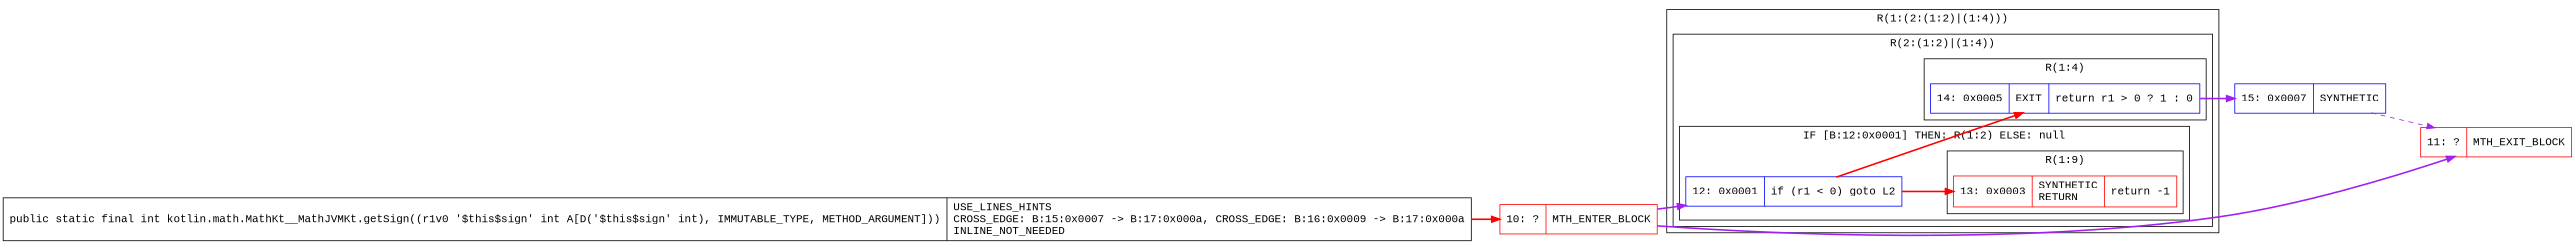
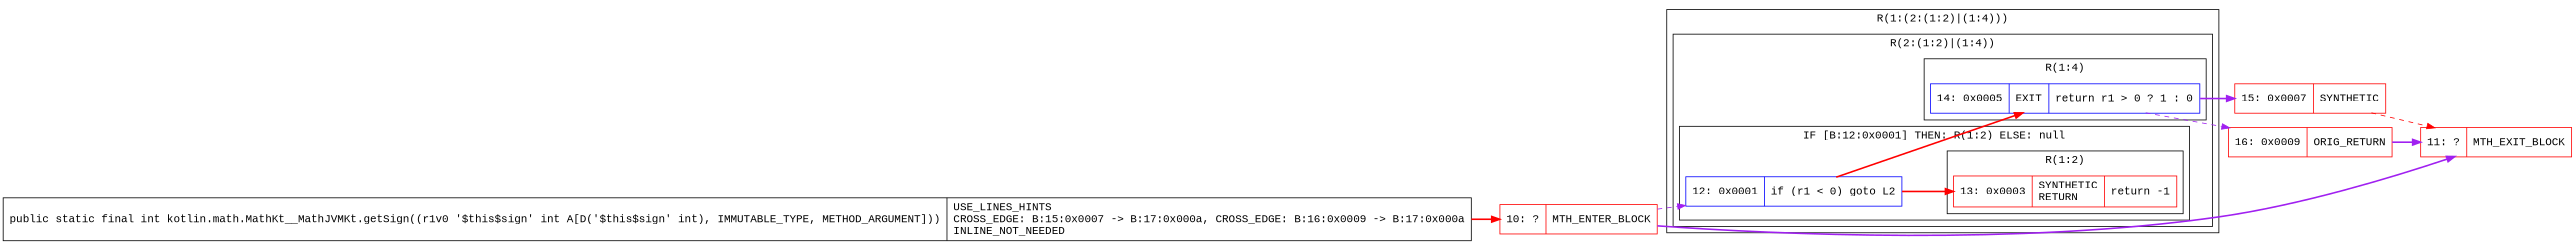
  digraph {
    fontname="Liberation Mono"
    rankdir=LR
    node [color=red fontname="Liberation Mono" shape=record]
    edge [color=purple fontname="Liberation Mono" style=bold]
    n1 [label="{13\:\ 0x0003|SYNTHETIC\lRETURN\l|return \-1\l}"]
    n2 [color=blue label="{12\:\ 0x0001|if (r1 \< 0) goto L2\l}"]
    n3 [color=blue label="{14\:\ 0x0005|EXIT\l|return r1 \> 0 ? 1 : 0\l}"]
-   n4 [color=blue label="{15\:\ 0x0007|SYNTHETIC\l}"]
+   n4 [label="{15\:\ 0x0007|SYNTHETIC\l}"]
+   n5 [label="{16\:\ 0x0009|ORIG_RETURN\l}"]
    n6 [label="{11\:\ ?|MTH_EXIT_BLOCK\l}"]
    n7 [label="{10\:\ ?|MTH_ENTER_BLOCK\l}"]
    n8 [label="{public static final int kotlin.math.MathKt__MathJVMKt.getSign((r1v0 '$this$sign' int A[D('$this$sign' int), IMMUTABLE_TYPE, METHOD_ARGUMENT]))  | USE_LINES_HINTS\lCROSS_EDGE: B:15:0x0007 \-\> B:17:0x000a, CROSS_EDGE: B:16:0x0009 \-\> B:17:0x000a\lINLINE_NOT_NEEDED\l}" color=""]
    subgraph cluster_1 {
      label="R(1:(2:(1:2)|(1:4)))"
      subgraph cluster_2 {
        label="R(2:(1:2)|(1:4))"
        subgraph cluster_3 {
          label="IF [B:12:0x0001] THEN: R(1:2) ELSE: null"
          n2
          subgraph cluster_4 {
-           label="R(1:9)"
+           label="R(1:2)"
            n1
          }
        }
        subgraph cluster_5 {
          label="R(1:4)"
          n3
        }
      }
    }
    n2 -> n1 [color=red]
    n2 -> n3 [color=red]
    n3 -> n4
-   n4 -> n6 [style=dashed]
-   n7 -> n2
+   n3 -> n5 [style=dashed]
+   n4 -> n6 [color=red style=dashed]
+   n5 -> n6
+   n7 -> n2 [style=dashed]
    n7 -> n6
    n8 -> n7 [color=red]
  }
